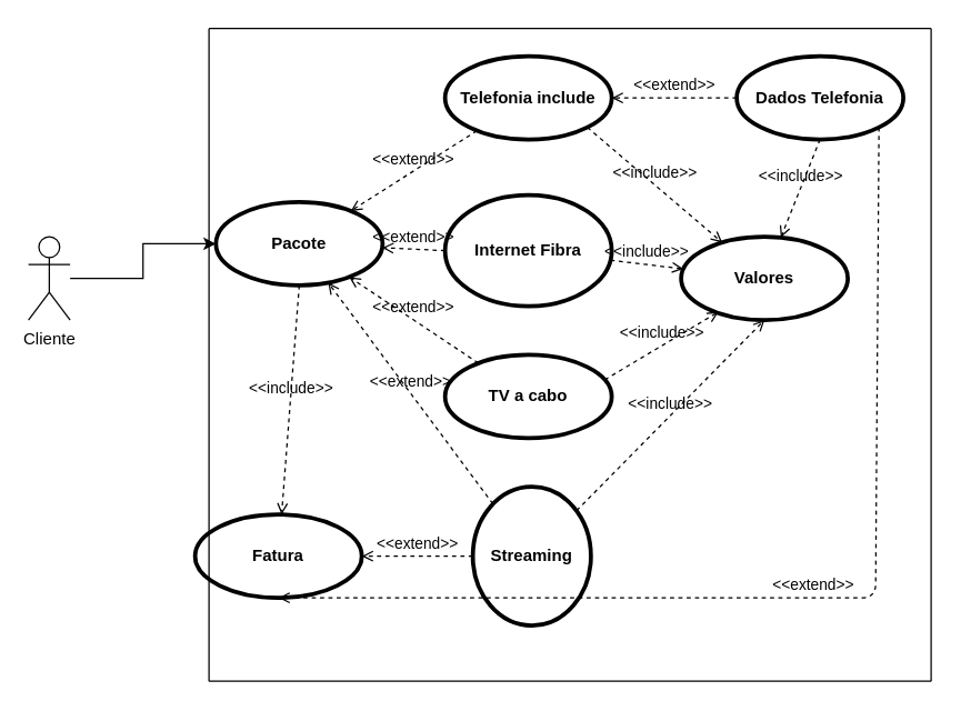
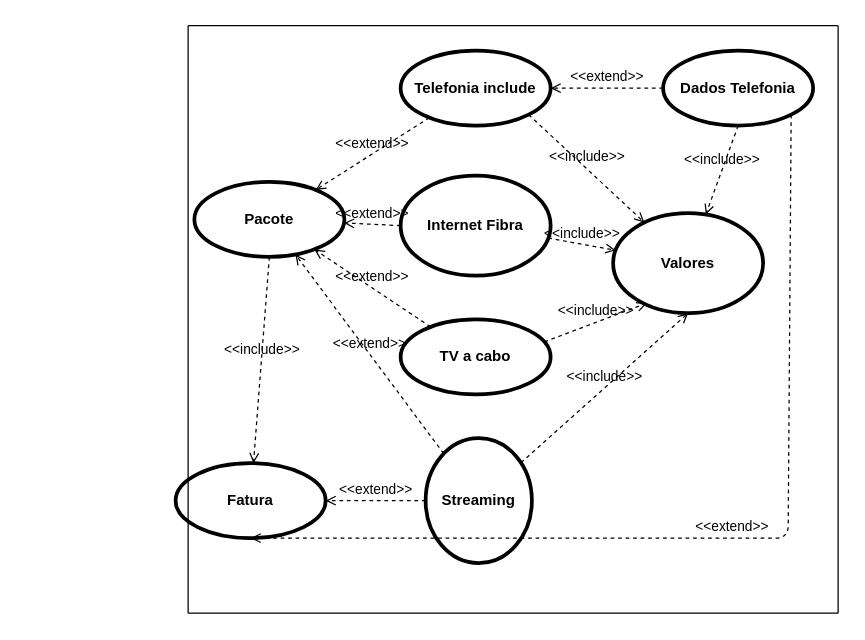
  <mxCell id="0" />
  <mxCell id="1" parent="0" />
- <mxCell id="2" style="edgeStyle=orthogonalEdgeStyle;rounded=0;orthogonalLoop=1;jettySize=auto;html=1;entryX=0;entryY=0.5;entryDx=0;entryDy=0;" edge="1" parent="1" source="3" target="4"><mxGeometry relative="1" as="geometry" /></mxCell>
- <mxCell id="3" value="Cliente" style="shape=umlActor;html=1;verticalLabelPosition=bottom;verticalAlign=top;align=center;" parent="1" vertex="1"><mxGeometry x="20" y="170" width="30" height="60" as="geometry" /></mxCell>
  <mxCell id="4" value="Pacote" style="shape=ellipse;html=1;strokeWidth=3;fontStyle=1;whiteSpace=wrap;align=center;perimeter=ellipsePerimeter;" parent="1" vertex="1"><mxGeometry x="155" y="145" width="120" height="60" as="geometry" /></mxCell>
  <mxCell id="5" value="Streaming" style="shape=ellipse;html=1;strokeWidth=3;fontStyle=1;whiteSpace=wrap;align=center;perimeter=ellipsePerimeter;" parent="1" vertex="1"><mxGeometry x="340" y="350" width="85" height="100" as="geometry" /></mxCell>
  <mxCell id="6" value="TV a cabo" style="shape=ellipse;html=1;strokeWidth=3;fontStyle=1;whiteSpace=wrap;align=center;perimeter=ellipsePerimeter;" parent="1" vertex="1"><mxGeometry x="320" y="255" width="120" height="60" as="geometry" /></mxCell>
  <mxCell id="7" value="Internet Fibra" style="shape=ellipse;html=1;strokeWidth=3;fontStyle=1;whiteSpace=wrap;align=center;perimeter=ellipsePerimeter;" parent="1" vertex="1"><mxGeometry x="320" y="140" width="120" height="80" as="geometry" /></mxCell>
  <mxCell id="8" value="Dados Telefonia" style="shape=ellipse;html=1;strokeWidth=3;fontStyle=1;whiteSpace=wrap;align=center;perimeter=ellipsePerimeter;" parent="1" vertex="1"><mxGeometry x="530" y="40" width="120" height="60" as="geometry" /></mxCell>
- <mxCell id="9" value="Valores" style="shape=ellipse;html=1;strokeWidth=3;fontStyle=1;whiteSpace=wrap;align=center;perimeter=ellipsePerimeter;" parent="1" vertex="1"><mxGeometry x="490" y="170" width="120" height="60" as="geometry" /></mxCell>
+ <mxCell id="9" value="Valores" style="shape=ellipse;html=1;strokeWidth=3;fontStyle=1;whiteSpace=wrap;align=center;perimeter=ellipsePerimeter;" parent="1" vertex="1"><mxGeometry x="490" y="170" width="120" height="80" as="geometry" /></mxCell>
  <mxCell id="10" value="Telefonia include" style="shape=ellipse;html=1;strokeWidth=3;fontStyle=1;whiteSpace=wrap;align=center;perimeter=ellipsePerimeter;" parent="1" vertex="1"><mxGeometry x="320" y="40" width="120" height="60" as="geometry" /></mxCell>
  <mxCell id="11" value="Fatura" style="shape=ellipse;html=1;strokeWidth=3;fontStyle=1;whiteSpace=wrap;align=center;perimeter=ellipsePerimeter;" parent="1" vertex="1"><mxGeometry x="140" y="370" width="120" height="60" as="geometry" /></mxCell>
  <mxCell id="12" value="" style="endArrow=none;html=1;" parent="1" edge="1"><mxGeometry width="50" height="50" relative="1" as="geometry"><mxPoint x="150" y="20" as="sourcePoint" /><mxPoint x="670" y="20" as="targetPoint" /><Array as="points"><mxPoint x="420" y="20" /></Array></mxGeometry></mxCell>
  <mxCell id="13" value="" style="endArrow=none;html=1;" parent="1" edge="1"><mxGeometry width="50" height="50" relative="1" as="geometry"><mxPoint x="150" y="490" as="sourcePoint" /><mxPoint x="670" y="490" as="targetPoint" /></mxGeometry></mxCell>
  <mxCell id="14" value="" style="endArrow=none;html=1;" parent="1" edge="1"><mxGeometry width="50" height="50" relative="1" as="geometry"><mxPoint x="670" y="490" as="sourcePoint" /><mxPoint x="670" y="20" as="targetPoint" /></mxGeometry></mxCell>
  <mxCell id="15" value="" style="endArrow=none;html=1;" parent="1" edge="1"><mxGeometry width="50" height="50" relative="1" as="geometry"><mxPoint x="150" y="20" as="sourcePoint" /><mxPoint x="150" y="490" as="targetPoint" /></mxGeometry></mxCell>
  <mxCell id="16" value="&amp;lt;&amp;lt;extend&amp;gt;&amp;gt;" style="html=1;verticalAlign=bottom;labelBackgroundColor=none;endArrow=open;endFill=0;dashed=1;" edge="1" parent="1" source="10" target="4"><mxGeometry width="160" relative="1" as="geometry"><mxPoint x="300" y="270" as="sourcePoint" /><mxPoint x="460" y="270" as="targetPoint" /></mxGeometry></mxCell>
  <mxCell id="17" value="&amp;lt;&amp;lt;extend&amp;gt;&amp;gt;" style="html=1;verticalAlign=bottom;labelBackgroundColor=none;endArrow=open;endFill=0;dashed=1;exitX=0;exitY=0.5;exitDx=0;exitDy=0;" edge="1" parent="1" source="7" target="4"><mxGeometry width="160" relative="1" as="geometry"><mxPoint x="297.425" y="180.002" as="sourcePoint" /><mxPoint x="262.57" y="216" as="targetPoint" /></mxGeometry></mxCell>
  <mxCell id="18" value="&amp;lt;&amp;lt;extend&amp;gt;&amp;gt;" style="html=1;verticalAlign=bottom;labelBackgroundColor=none;endArrow=open;endFill=0;dashed=1;" edge="1" parent="1" source="6" target="4"><mxGeometry width="160" relative="1" as="geometry"><mxPoint x="323.855" y="137.002" as="sourcePoint" /><mxPoint x="289" y="173" as="targetPoint" /></mxGeometry></mxCell>
  <mxCell id="19" value="&amp;lt;&amp;lt;extend&amp;gt;&amp;gt;" style="html=1;verticalAlign=bottom;labelBackgroundColor=none;endArrow=open;endFill=0;dashed=1;" edge="1" parent="1" source="5" target="4"><mxGeometry width="160" relative="1" as="geometry"><mxPoint x="333.855" y="147.002" as="sourcePoint" /><mxPoint x="299" y="183" as="targetPoint" /></mxGeometry></mxCell>
  <mxCell id="20" value="&amp;lt;&amp;lt;include&amp;gt;&amp;gt;" style="html=1;verticalAlign=bottom;labelBackgroundColor=none;endArrow=open;endFill=0;dashed=1;" edge="1" parent="1" source="7" target="9"><mxGeometry width="160" relative="1" as="geometry"><mxPoint x="300" y="260" as="sourcePoint" /><mxPoint x="460" y="260" as="targetPoint" /></mxGeometry></mxCell>
  <mxCell id="21" value="&amp;lt;&amp;lt;include&amp;gt;&amp;gt;" style="html=1;verticalAlign=bottom;labelBackgroundColor=none;endArrow=open;endFill=0;dashed=1;entryX=0.225;entryY=0.9;entryDx=0;entryDy=0;entryPerimeter=0;exitX=0.958;exitY=0.3;exitDx=0;exitDy=0;exitPerimeter=0;" edge="1" parent="1" source="6" target="9"><mxGeometry width="160" relative="1" as="geometry"><mxPoint x="465.92" y="129.127" as="sourcePoint" /><mxPoint x="554.291" y="111.142" as="targetPoint" /></mxGeometry></mxCell>
  <mxCell id="22" value="&amp;lt;&amp;lt;extend&amp;gt;&amp;gt;" style="html=1;verticalAlign=bottom;labelBackgroundColor=none;endArrow=open;endFill=0;dashed=1;" edge="1" parent="1" source="8" target="10"><mxGeometry width="160" relative="1" as="geometry"><mxPoint x="510.113" y="94.769" as="sourcePoint" /><mxPoint x="430.002" y="139.998" as="targetPoint" /></mxGeometry></mxCell>
  <mxCell id="23" value="&amp;lt;&amp;lt;include&amp;gt;&amp;gt;" style="html=1;verticalAlign=bottom;labelBackgroundColor=none;endArrow=open;endFill=0;dashed=1;exitX=0.5;exitY=1;exitDx=0;exitDy=0;" edge="1" parent="1" source="8" target="9"><mxGeometry width="160" relative="1" as="geometry"><mxPoint x="416.354" y="259.702" as="sourcePoint" /><mxPoint x="557" y="234" as="targetPoint" /></mxGeometry></mxCell>
  <mxCell id="24" value="&amp;lt;&amp;lt;include&amp;gt;&amp;gt;" style="html=1;verticalAlign=bottom;labelBackgroundColor=none;endArrow=open;endFill=0;dashed=1;exitX=1;exitY=1;exitDx=0;exitDy=0;" edge="1" parent="1" source="10" target="9"><mxGeometry width="160" relative="1" as="geometry"><mxPoint x="426.354" y="269.702" as="sourcePoint" /><mxPoint x="567" y="244" as="targetPoint" /></mxGeometry></mxCell>
  <mxCell id="25" value="&amp;lt;&amp;lt;include&amp;gt;&amp;gt;" style="html=1;verticalAlign=bottom;labelBackgroundColor=none;endArrow=open;endFill=0;dashed=1;entryX=0.5;entryY=1;entryDx=0;entryDy=0;" edge="1" parent="1" source="5" target="9"><mxGeometry width="160" relative="1" as="geometry"><mxPoint x="414.96" y="258" as="sourcePoint" /><mxPoint x="557" y="234" as="targetPoint" /></mxGeometry></mxCell>
  <mxCell id="26" value="&amp;lt;&amp;lt;include&amp;gt;&amp;gt;" style="html=1;verticalAlign=bottom;labelBackgroundColor=none;endArrow=open;endFill=0;dashed=1;exitX=0.5;exitY=1;exitDx=0;exitDy=0;" edge="1" parent="1" source="4" target="11"><mxGeometry width="160" relative="1" as="geometry"><mxPoint x="300" y="260" as="sourcePoint" /><mxPoint x="460" y="260" as="targetPoint" /></mxGeometry></mxCell>
  <mxCell id="27" value="&amp;lt;&amp;lt;extend&amp;gt;&amp;gt;" style="html=1;verticalAlign=bottom;labelBackgroundColor=none;endArrow=open;endFill=0;dashed=1;entryX=1;entryY=0.5;entryDx=0;entryDy=0;" edge="1" parent="1" source="5" target="11"><mxGeometry width="160" relative="1" as="geometry"><mxPoint x="342.523" y="261.657" as="sourcePoint" /><mxPoint x="257.361" y="228.418" as="targetPoint" /></mxGeometry></mxCell>
  <mxCell id="28" value="&amp;lt;&amp;lt;extend&amp;gt;&amp;gt;" style="html=1;verticalAlign=bottom;labelBackgroundColor=none;endArrow=open;endFill=0;dashed=1;entryX=0.5;entryY=1;entryDx=0;entryDy=0;exitX=1;exitY=1;exitDx=0;exitDy=0;" edge="1" parent="1" source="8" target="11"><mxGeometry width="160" relative="1" as="geometry"><mxPoint x="352.523" y="271.657" as="sourcePoint" /><mxPoint x="267.361" y="238.418" as="targetPoint" /><Array as="points"><mxPoint x="630" y="430" /></Array></mxGeometry></mxCell>
